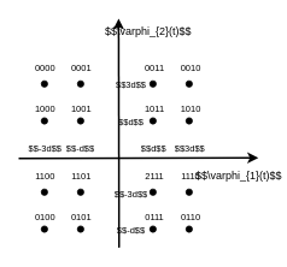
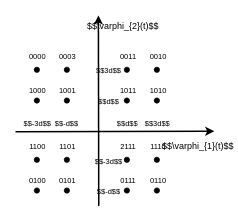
  <mxCell id="0" />
  <mxCell id="1" parent="0" />
  <mxCell id="2" value="" style="endArrow=classic;html=1;entryX=1;entryY=0.5;entryDx=0;entryDy=0;strokeWidth=2;" edge="1" parent="1"><mxGeometry width="50" height="50" relative="1" as="geometry"><mxPoint x="20" y="175" as="sourcePoint" /><mxPoint x="285" y="174.5" as="targetPoint" /></mxGeometry></mxCell>
  <mxCell id="3" value="" style="endArrow=classic;html=1;entryX=0.5;entryY=0;entryDx=0;entryDy=0;strokeWidth=2;" edge="1" parent="1"><mxGeometry width="50" height="50" relative="1" as="geometry"><mxPoint x="131" y="274" as="sourcePoint" /><mxPoint x="130.5" y="20" as="targetPoint" /></mxGeometry></mxCell>
  <mxCell id="4" value="" style="ellipse;whiteSpace=wrap;html=1;aspect=fixed;fillColor=#000000;" vertex="1" parent="1"><mxGeometry x="165" y="130" width="7" height="7" as="geometry" /></mxCell>
  <mxCell id="5" value="" style="ellipse;whiteSpace=wrap;html=1;aspect=fixed;fillColor=#000000;" vertex="1" parent="1"><mxGeometry x="165" y="89" width="7" height="7" as="geometry" /></mxCell>
  <mxCell id="6" value="" style="ellipse;whiteSpace=wrap;html=1;aspect=fixed;fillColor=#000000;" vertex="1" parent="1"><mxGeometry x="205" y="89" width="7" height="7" as="geometry" /></mxCell>
  <mxCell id="7" value="" style="ellipse;whiteSpace=wrap;html=1;aspect=fixed;fillColor=#000000;" vertex="1" parent="1"><mxGeometry x="205" y="130" width="7" height="7" as="geometry" /></mxCell>
  <mxCell id="8" value="" style="ellipse;whiteSpace=wrap;html=1;aspect=fixed;fillColor=#000000;" vertex="1" parent="1"><mxGeometry x="85" y="89" width="7" height="7" as="geometry" /></mxCell>
  <mxCell id="9" value="" style="ellipse;whiteSpace=wrap;html=1;aspect=fixed;fillColor=#000000;" vertex="1" parent="1"><mxGeometry x="85" y="130" width="7" height="7" as="geometry" /></mxCell>
  <mxCell id="10" value="" style="ellipse;whiteSpace=wrap;html=1;aspect=fixed;fillColor=#000000;" vertex="1" parent="1"><mxGeometry x="45" y="130" width="7" height="7" as="geometry" /></mxCell>
  <mxCell id="11" value="" style="ellipse;whiteSpace=wrap;html=1;aspect=fixed;fillColor=#000000;" vertex="1" parent="1"><mxGeometry x="45" y="89" width="7" height="7" as="geometry" /></mxCell>
  <mxCell id="12" value="" style="ellipse;whiteSpace=wrap;html=1;aspect=fixed;fillColor=#000000;" vertex="1" parent="1"><mxGeometry x="85" y="209" width="7" height="7" as="geometry" /></mxCell>
  <mxCell id="13" value="" style="ellipse;whiteSpace=wrap;html=1;aspect=fixed;fillColor=#000000;" vertex="1" parent="1"><mxGeometry x="85" y="250" width="7" height="7" as="geometry" /></mxCell>
  <mxCell id="14" value="" style="ellipse;whiteSpace=wrap;html=1;aspect=fixed;fillColor=#000000;" vertex="1" parent="1"><mxGeometry x="45" y="250" width="7" height="7" as="geometry" /></mxCell>
  <mxCell id="15" value="" style="ellipse;whiteSpace=wrap;html=1;aspect=fixed;fillColor=#000000;" vertex="1" parent="1"><mxGeometry x="45" y="209" width="7" height="7" as="geometry" /></mxCell>
  <mxCell id="16" value="" style="ellipse;whiteSpace=wrap;html=1;aspect=fixed;fillColor=#000000;" vertex="1" parent="1"><mxGeometry x="165" y="209" width="7" height="7" as="geometry" /></mxCell>
  <mxCell id="17" value="" style="ellipse;whiteSpace=wrap;html=1;aspect=fixed;fillColor=#000000;" vertex="1" parent="1"><mxGeometry x="205" y="209" width="7" height="7" as="geometry" /></mxCell>
  <mxCell id="18" value="" style="ellipse;whiteSpace=wrap;html=1;aspect=fixed;fillColor=#000000;" vertex="1" parent="1"><mxGeometry x="205" y="250" width="7" height="7" as="geometry" /></mxCell>
  <mxCell id="19" value="" style="ellipse;whiteSpace=wrap;html=1;aspect=fixed;fillColor=#000000;" vertex="1" parent="1"><mxGeometry x="165" y="250" width="7" height="7" as="geometry" /></mxCell>
  <mxCell id="20" value="$$\varphi_{1}(t)$$" style="text;html=1;align=center;verticalAlign=middle;resizable=1;points=[];autosize=1;" vertex="1" parent="1"><mxGeometry x="230" y="184" width="65" height="20" as="geometry" /></mxCell>
  <mxCell id="21" value="$$\varphi_{2}(t)$$" style="text;html=1;align=center;verticalAlign=middle;resizable=1;points=[];autosize=1;" vertex="1" parent="1"><mxGeometry x="108" y="24" width="110" height="20" as="geometry" /></mxCell>
  <mxCell id="22" value="0000" style="text;html=1;align=center;verticalAlign=middle;resizable=0;points=[];autosize=1;fontSize=10;" vertex="1" parent="1"><mxGeometry x="28.5" y="64" width="40" height="20" as="geometry" /></mxCell>
- <mxCell id="23" value="0001" style="text;html=1;align=center;verticalAlign=middle;resizable=0;points=[];autosize=1;fontSize=10;" vertex="1" parent="1"><mxGeometry x="68.5" y="64" width="40" height="20" as="geometry" /></mxCell>
+ <mxCell id="23" value="0003" style="text;html=1;align=center;verticalAlign=middle;resizable=0;points=[];autosize=1;fontSize=10;" vertex="1" parent="1"><mxGeometry x="68.5" y="64" width="40" height="20" as="geometry" /></mxCell>
  <mxCell id="24" value="1000" style="text;html=1;align=center;verticalAlign=middle;resizable=0;points=[];autosize=1;fontSize=10;" vertex="1" parent="1"><mxGeometry x="28.5" y="110" width="40" height="20" as="geometry" /></mxCell>
  <mxCell id="25" value="1001" style="text;html=1;align=center;verticalAlign=middle;resizable=0;points=[];autosize=1;fontSize=10;" vertex="1" parent="1"><mxGeometry x="68.5" y="110" width="40" height="20" as="geometry" /></mxCell>
  <mxCell id="26" value="0010" style="text;html=1;align=center;verticalAlign=middle;resizable=0;points=[];autosize=1;fontSize=10;" vertex="1" parent="1"><mxGeometry x="190" y="64" width="40" height="20" as="geometry" /></mxCell>
  <mxCell id="27" value="0011" style="text;html=1;align=center;verticalAlign=middle;resizable=0;points=[];autosize=1;fontSize=10;" vertex="1" parent="1"><mxGeometry x="150" y="64" width="40" height="20" as="geometry" /></mxCell>
  <mxCell id="28" value="1011" style="text;html=1;align=center;verticalAlign=middle;resizable=0;points=[];autosize=1;fontSize=10;" vertex="1" parent="1"><mxGeometry x="150" y="110" width="40" height="20" as="geometry" /></mxCell>
  <mxCell id="29" value="1010" style="text;html=1;align=center;verticalAlign=middle;resizable=0;points=[];autosize=1;fontSize=10;" vertex="1" parent="1"><mxGeometry x="190" y="110" width="40" height="20" as="geometry" /></mxCell>
  <mxCell id="30" value="0110" style="text;html=1;align=center;verticalAlign=middle;resizable=0;points=[];autosize=1;fontSize=10;" vertex="1" parent="1"><mxGeometry x="190" y="230" width="40" height="20" as="geometry" /></mxCell>
  <mxCell id="31" value="0111" style="text;html=1;align=center;verticalAlign=middle;resizable=0;points=[];autosize=1;fontSize=10;" vertex="1" parent="1"><mxGeometry x="150" y="230" width="40" height="20" as="geometry" /></mxCell>
  <mxCell id="32" value="2111" style="text;html=1;align=center;verticalAlign=middle;resizable=0;points=[];autosize=1;fontSize=10;" vertex="1" parent="1"><mxGeometry x="150" y="184" width="40" height="20" as="geometry" /></mxCell>
  <mxCell id="33" value="1110" style="text;html=1;align=center;verticalAlign=middle;resizable=0;points=[];autosize=1;fontSize=10;" vertex="1" parent="1"><mxGeometry x="190" y="184" width="40" height="20" as="geometry" /></mxCell>
  <mxCell id="34" value="1100" style="text;html=1;align=center;verticalAlign=middle;resizable=0;points=[];autosize=1;fontSize=10;" vertex="1" parent="1"><mxGeometry x="28.5" y="184" width="40" height="20" as="geometry" /></mxCell>
  <mxCell id="35" value="1101" style="text;html=1;align=center;verticalAlign=middle;resizable=0;points=[];autosize=1;fontSize=10;" vertex="1" parent="1"><mxGeometry x="68.5" y="184" width="40" height="20" as="geometry" /></mxCell>
  <mxCell id="36" value="0101" style="text;html=1;align=center;verticalAlign=middle;resizable=0;points=[];autosize=1;fontSize=10;" vertex="1" parent="1"><mxGeometry x="68.5" y="230" width="40" height="20" as="geometry" /></mxCell>
  <mxCell id="37" value="0100" style="text;html=1;align=center;verticalAlign=middle;resizable=0;points=[];autosize=1;fontSize=10;" vertex="1" parent="1"><mxGeometry x="28.5" y="230" width="40" height="20" as="geometry" /></mxCell>
  <mxCell id="38" value="$$d$$" style="text;html=1;align=center;verticalAlign=middle;resizable=0;points=[];autosize=1;fontSize=10;" vertex="1" parent="1"><mxGeometry x="148.5" y="154" width="40" height="20" as="geometry" /></mxCell>
  <mxCell id="39" value="$$3d$$" style="text;html=1;align=center;verticalAlign=middle;resizable=0;points=[];autosize=1;fontSize=10;" vertex="1" parent="1"><mxGeometry x="183.5" y="154" width="50" height="20" as="geometry" /></mxCell>
  <mxCell id="40" value="$$-3d$$" style="text;html=1;align=center;verticalAlign=middle;resizable=0;points=[];autosize=1;fontSize=10;" vertex="1" parent="1"><mxGeometry x="23.5" y="154" width="50" height="20" as="geometry" /></mxCell>
  <mxCell id="41" value="$$-d$$" style="text;html=1;align=center;verticalAlign=middle;resizable=0;points=[];autosize=1;fontSize=10;" vertex="1" parent="1"><mxGeometry x="63" y="154" width="50" height="20" as="geometry" /></mxCell>
  <mxCell id="42" value="$$d$$" style="text;html=1;align=center;verticalAlign=middle;resizable=0;points=[];autosize=1;fontSize=10;" vertex="1" parent="1"><mxGeometry x="124" y="123.5" width="40" height="20" as="geometry" /></mxCell>
  <mxCell id="43" value="$$3d$$" style="text;html=1;align=center;verticalAlign=middle;resizable=0;points=[];autosize=1;fontSize=10;" vertex="1" parent="1"><mxGeometry x="119" y="82.5" width="50" height="20" as="geometry" /></mxCell>
  <mxCell id="44" value="$$-3d$$" style="text;html=1;align=center;verticalAlign=middle;resizable=0;points=[];autosize=1;fontSize=10;" vertex="1" parent="1"><mxGeometry x="119" y="204" width="50" height="20" as="geometry" /></mxCell>
  <mxCell id="45" value="$$-d$$" style="text;html=1;align=center;verticalAlign=middle;resizable=0;points=[];autosize=1;fontSize=10;" vertex="1" parent="1"><mxGeometry x="119" y="245" width="50" height="20" as="geometry" /></mxCell>
